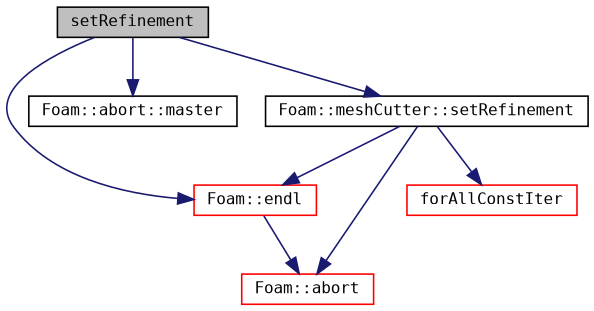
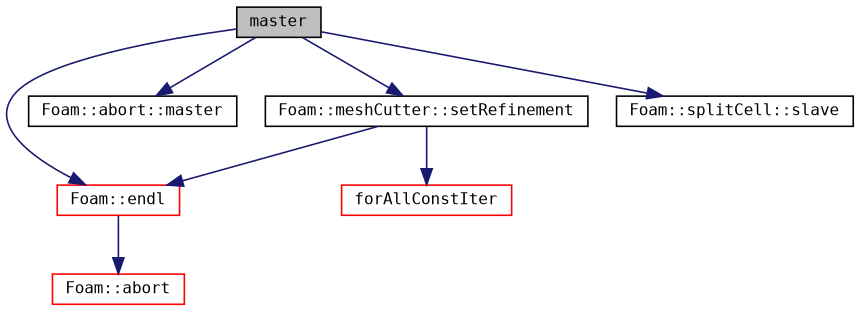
  digraph {
    fontname="DejaVu Sans Mono"
    rankdir=TB
    node [color=black fontname="DejaVu Sans Mono" fontsize=10 shape=record]
    edge [color=midnightblue fontname="DejaVu Sans Mono" fontsize=10 labelfontname=Helvetica labelfontsize=10 style=solid]
-   n1 [fillcolor=grey75 fontcolor=black height=0.2 label=setRefinement style=filled width=0.4]
+   n1 [fillcolor=grey75 fontcolor=black height=0.2 label=master style=filled width=0.4]
    n2 [color=red height=0.2 label="Foam::endl" width=0.4]
    n3 [height=0.2 label="Foam::abort::master" width=0.4]
    n4 [height=0.2 label="Foam::meshCutter::setRefinement" width=0.4]
+   n5 [height=0.2 label="Foam::splitCell::slave" width=0.4]
    n6 [color=red height=0.2 label="Foam::abort" width=0.4]
    n7 [color=red height=0.2 label=forAllConstIter width=0.4]
    n1 -> n2
    n1 -> n3
    n1 -> n4
+   n1 -> n5
    n2 -> n6
    n4 -> n2
-   n4 -> n6
    n4 -> n7
  }
